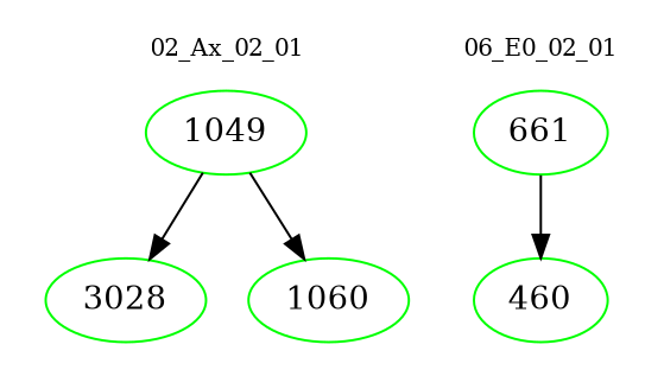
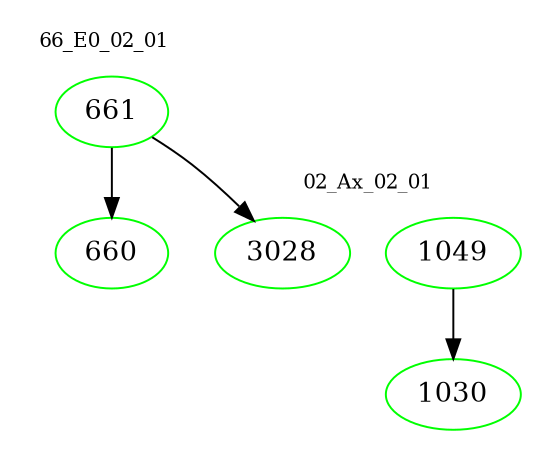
  digraph {
    node [color=green]
    edge [color=black]
    n1 [label=1049]
    n2 [label=3028]
-   n3 [label=1060]
+   n3 [label=1030]
    n4 [label=661]
-   n5 [label=460]
+   n5 [label=660]
    subgraph cluster_1 {
      color=white
      fontsize=10
      label="02_Ax_02_01"
      n1
      n2
      n3
    }
    subgraph cluster_2 {
      color=white
      fontsize=10
-     label="06_E0_02_01"
+     label="66_E0_02_01"
      n4
      n5
    }
-   n1 -> n2
+   n4 -> n2
    n1 -> n3
    n4 -> n5
  }
